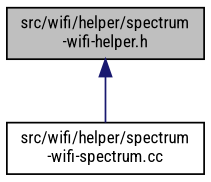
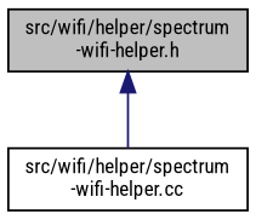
  digraph {
    fontname="Roboto Condensed"
    node [color=black fontname="Roboto Condensed" fontsize=10 shape=record style=filled]
    n1 [fillcolor=grey75 fontcolor=black height=0.2 label="src/wifi/helper/spectrum\l-wifi-helper.h" width=0.4]
-   n2 [fillcolor=white height=0.2 label="src/wifi/helper/spectrum\l-wifi-spectrum.cc" width=0.4]
+   n2 [fillcolor=white height=0.2 label="src/wifi/helper/spectrum\l-wifi-helper.cc" width=0.4]
    n1 -> n2 [color=midnightblue dir=back fontname="Roboto Condensed" fontsize=10 labelfontname=Helvetica labelfontsize=10 style=solid]
  }
